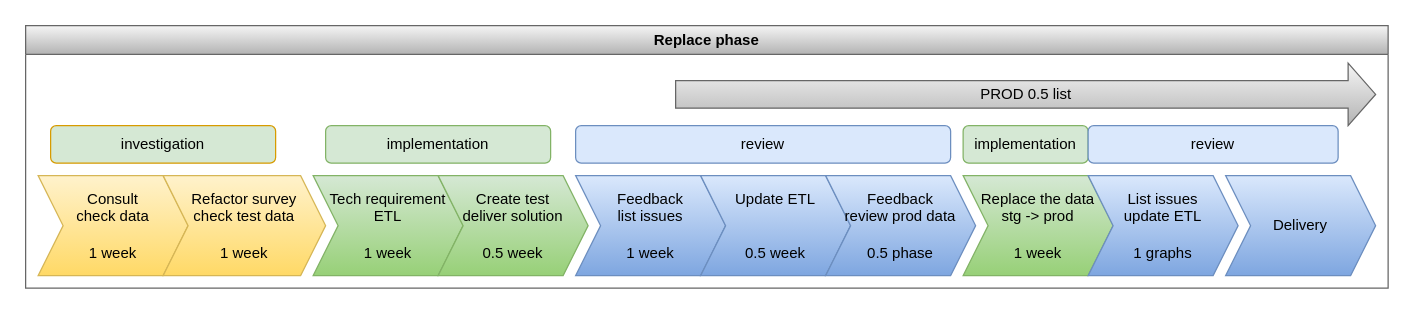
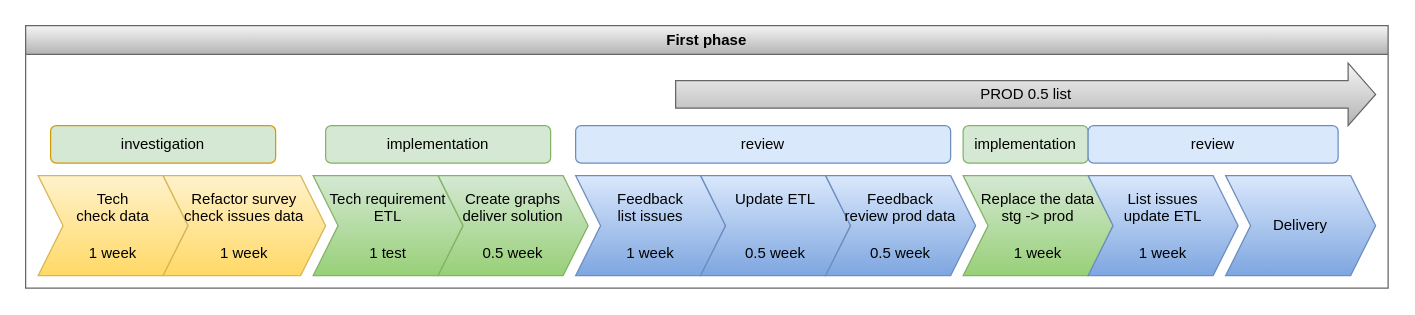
  <mxCell id="0" />
  <mxCell id="1" parent="0" />
- <mxCell id="2" value="Replace phase" style="swimlane;whiteSpace=wrap;html=1;fillColor=#f5f5f5;gradientColor=#b3b3b3;strokeColor=#666666;" parent="1" vertex="1"><mxGeometry x="20" y="20" width="1090" height="210" as="geometry" /></mxCell>
- <mxCell id="3" value="Consult&lt;br&gt;check data&lt;br&gt;&lt;br&gt;1 week" style="shape=step;perimeter=stepPerimeter;whiteSpace=wrap;html=1;fixedSize=1;fillColor=#fff2cc;strokeColor=#d6b656;gradientColor=#ffd966;" parent="2" vertex="1"><mxGeometry x="10" y="120" width="120" height="80" as="geometry" /></mxCell>
- <mxCell id="4" value="Refactor survey&lt;br&gt;check test data&lt;br&gt;&lt;br&gt;1 week" style="shape=step;perimeter=stepPerimeter;whiteSpace=wrap;html=1;fixedSize=1;fillColor=#fff2cc;strokeColor=#d6b656;gradientColor=#ffd966;" parent="2" vertex="1"><mxGeometry x="110" y="120" width="130" height="80" as="geometry" /></mxCell>
- <mxCell id="5" value="Tech requirement&lt;br&gt;ETL&lt;br&gt;&lt;br&gt;1 week" style="shape=step;perimeter=stepPerimeter;whiteSpace=wrap;html=1;fixedSize=1;fillColor=#d5e8d4;strokeColor=#82b366;gradientColor=#97d077;" parent="2" vertex="1"><mxGeometry x="230" y="120" width="120" height="80" as="geometry" /></mxCell>
- <mxCell id="6" value="Create test&lt;br&gt;deliver solution&lt;br&gt;&lt;br&gt;0.5 week" style="shape=step;perimeter=stepPerimeter;whiteSpace=wrap;html=1;fixedSize=1;fillColor=#d5e8d4;strokeColor=#82b366;gradientColor=#97d077;" parent="2" vertex="1"><mxGeometry x="330" y="120" width="120" height="80" as="geometry" /></mxCell>
+ <mxCell id="2" value="First phase" style="swimlane;whiteSpace=wrap;html=1;fillColor=#f5f5f5;gradientColor=#b3b3b3;strokeColor=#666666;" parent="1" vertex="1"><mxGeometry x="20" y="20" width="1090" height="210" as="geometry" /></mxCell>
+ <mxCell id="3" value="Tech&lt;br&gt;check data&lt;br&gt;&lt;br&gt;1 week" style="shape=step;perimeter=stepPerimeter;whiteSpace=wrap;html=1;fixedSize=1;fillColor=#fff2cc;strokeColor=#d6b656;gradientColor=#ffd966;" parent="2" vertex="1"><mxGeometry x="10" y="120" width="120" height="80" as="geometry" /></mxCell>
+ <mxCell id="4" value="Refactor survey&lt;br&gt;check issues data&lt;br&gt;&lt;br&gt;1 week" style="shape=step;perimeter=stepPerimeter;whiteSpace=wrap;html=1;fixedSize=1;fillColor=#fff2cc;strokeColor=#d6b656;gradientColor=#ffd966;" parent="2" vertex="1"><mxGeometry x="110" y="120" width="130" height="80" as="geometry" /></mxCell>
+ <mxCell id="5" value="Tech requirement&lt;br&gt;ETL&lt;br&gt;&lt;br&gt;1 test" style="shape=step;perimeter=stepPerimeter;whiteSpace=wrap;html=1;fixedSize=1;fillColor=#d5e8d4;strokeColor=#82b366;gradientColor=#97d077;" parent="2" vertex="1"><mxGeometry x="230" y="120" width="120" height="80" as="geometry" /></mxCell>
+ <mxCell id="6" value="Create graphs&lt;br&gt;deliver solution&lt;br&gt;&lt;br&gt;0.5 week" style="shape=step;perimeter=stepPerimeter;whiteSpace=wrap;html=1;fixedSize=1;fillColor=#d5e8d4;strokeColor=#82b366;gradientColor=#97d077;" parent="2" vertex="1"><mxGeometry x="330" y="120" width="120" height="80" as="geometry" /></mxCell>
  <mxCell id="7" value="investigation" style="rounded=1;whiteSpace=wrap;html=1;fillColor=#d5e8d4;strokeColor=#d79b00;" parent="2" vertex="1"><mxGeometry x="20" y="80" width="180" height="30" as="geometry" /></mxCell>
  <mxCell id="8" value="implementation" style="rounded=1;whiteSpace=wrap;html=1;fillColor=#d5e8d4;strokeColor=#82b366;" parent="2" vertex="1"><mxGeometry x="240" y="80" width="180" height="30" as="geometry" /></mxCell>
  <mxCell id="9" value="Feedback&lt;br&gt;list issues&lt;br&gt;&lt;br&gt;1 week" style="shape=step;perimeter=stepPerimeter;whiteSpace=wrap;html=1;fixedSize=1;fillColor=#dae8fc;strokeColor=#6c8ebf;gradientColor=#7ea6e0;" vertex="1" parent="2"><mxGeometry x="440" y="120" width="120" height="80" as="geometry" /></mxCell>
  <mxCell id="10" value="review" style="rounded=1;whiteSpace=wrap;html=1;fillColor=#dae8fc;strokeColor=#6c8ebf;" vertex="1" parent="2"><mxGeometry x="440" y="80" width="300" height="30" as="geometry" /></mxCell>
  <mxCell id="11" value="Update ETL&lt;br&gt;&lt;br&gt;&lt;br&gt;0.5 week" style="shape=step;perimeter=stepPerimeter;whiteSpace=wrap;html=1;fixedSize=1;fillColor=#dae8fc;strokeColor=#6c8ebf;gradientColor=#7ea6e0;" vertex="1" parent="2"><mxGeometry x="540" y="120" width="120" height="80" as="geometry" /></mxCell>
- <mxCell id="12" value="Feedback&lt;br&gt;review prod data&lt;br&gt;&lt;br&gt;0.5 phase" style="shape=step;perimeter=stepPerimeter;whiteSpace=wrap;html=1;fixedSize=1;fillColor=#dae8fc;strokeColor=#6c8ebf;gradientColor=#7ea6e0;" vertex="1" parent="2"><mxGeometry x="640" y="120" width="120" height="80" as="geometry" /></mxCell>
+ <mxCell id="12" value="Feedback&lt;br&gt;review prod data&lt;br&gt;&lt;br&gt;0.5 week" style="shape=step;perimeter=stepPerimeter;whiteSpace=wrap;html=1;fixedSize=1;fillColor=#dae8fc;strokeColor=#6c8ebf;gradientColor=#7ea6e0;" vertex="1" parent="2"><mxGeometry x="640" y="120" width="120" height="80" as="geometry" /></mxCell>
  <mxCell id="13" value="implementation" style="rounded=1;whiteSpace=wrap;html=1;fillColor=#d5e8d4;strokeColor=#82b366;" vertex="1" parent="2"><mxGeometry x="750" y="80" width="100" height="30" as="geometry" /></mxCell>
  <mxCell id="14" value="Replace the data&lt;br&gt;stg -&amp;gt; prod&lt;br&gt;&lt;br&gt;1 week" style="shape=step;perimeter=stepPerimeter;whiteSpace=wrap;html=1;fixedSize=1;fillColor=#d5e8d4;strokeColor=#82b366;gradientColor=#97d077;" vertex="1" parent="2"><mxGeometry x="750" y="120" width="120" height="80" as="geometry" /></mxCell>
  <mxCell id="15" value="PROD 0.5 list" style="html=1;shadow=0;dashed=0;align=center;verticalAlign=middle;shape=mxgraph.arrows2.arrow;dy=0.56;dx=22;notch=0;fillColor=#f5f5f5;gradientColor=#b3b3b3;strokeColor=#666666;" vertex="1" parent="2"><mxGeometry x="520" y="30" width="560" height="50" as="geometry" /></mxCell>
- <mxCell id="16" value="List issues&lt;br&gt;update ETL&lt;br&gt;&lt;br&gt;1 graphs" style="shape=step;perimeter=stepPerimeter;whiteSpace=wrap;html=1;fixedSize=1;fillColor=#dae8fc;strokeColor=#6c8ebf;gradientColor=#7ea6e0;" vertex="1" parent="2"><mxGeometry x="850" y="120" width="120" height="80" as="geometry" /></mxCell>
+ <mxCell id="16" value="List issues&lt;br&gt;update ETL&lt;br&gt;&lt;br&gt;1 week" style="shape=step;perimeter=stepPerimeter;whiteSpace=wrap;html=1;fixedSize=1;fillColor=#dae8fc;strokeColor=#6c8ebf;gradientColor=#7ea6e0;" vertex="1" parent="2"><mxGeometry x="850" y="120" width="120" height="80" as="geometry" /></mxCell>
  <mxCell id="17" value="review" style="rounded=1;whiteSpace=wrap;html=1;fillColor=#dae8fc;strokeColor=#6c8ebf;" vertex="1" parent="2"><mxGeometry x="850" y="80" width="200" height="30" as="geometry" /></mxCell>
  <mxCell id="18" value="Delivery" style="shape=step;perimeter=stepPerimeter;whiteSpace=wrap;html=1;fixedSize=1;fillColor=#dae8fc;strokeColor=#6c8ebf;gradientColor=#7ea6e0;" vertex="1" parent="2"><mxGeometry x="960" y="120" width="120" height="80" as="geometry" /></mxCell>
